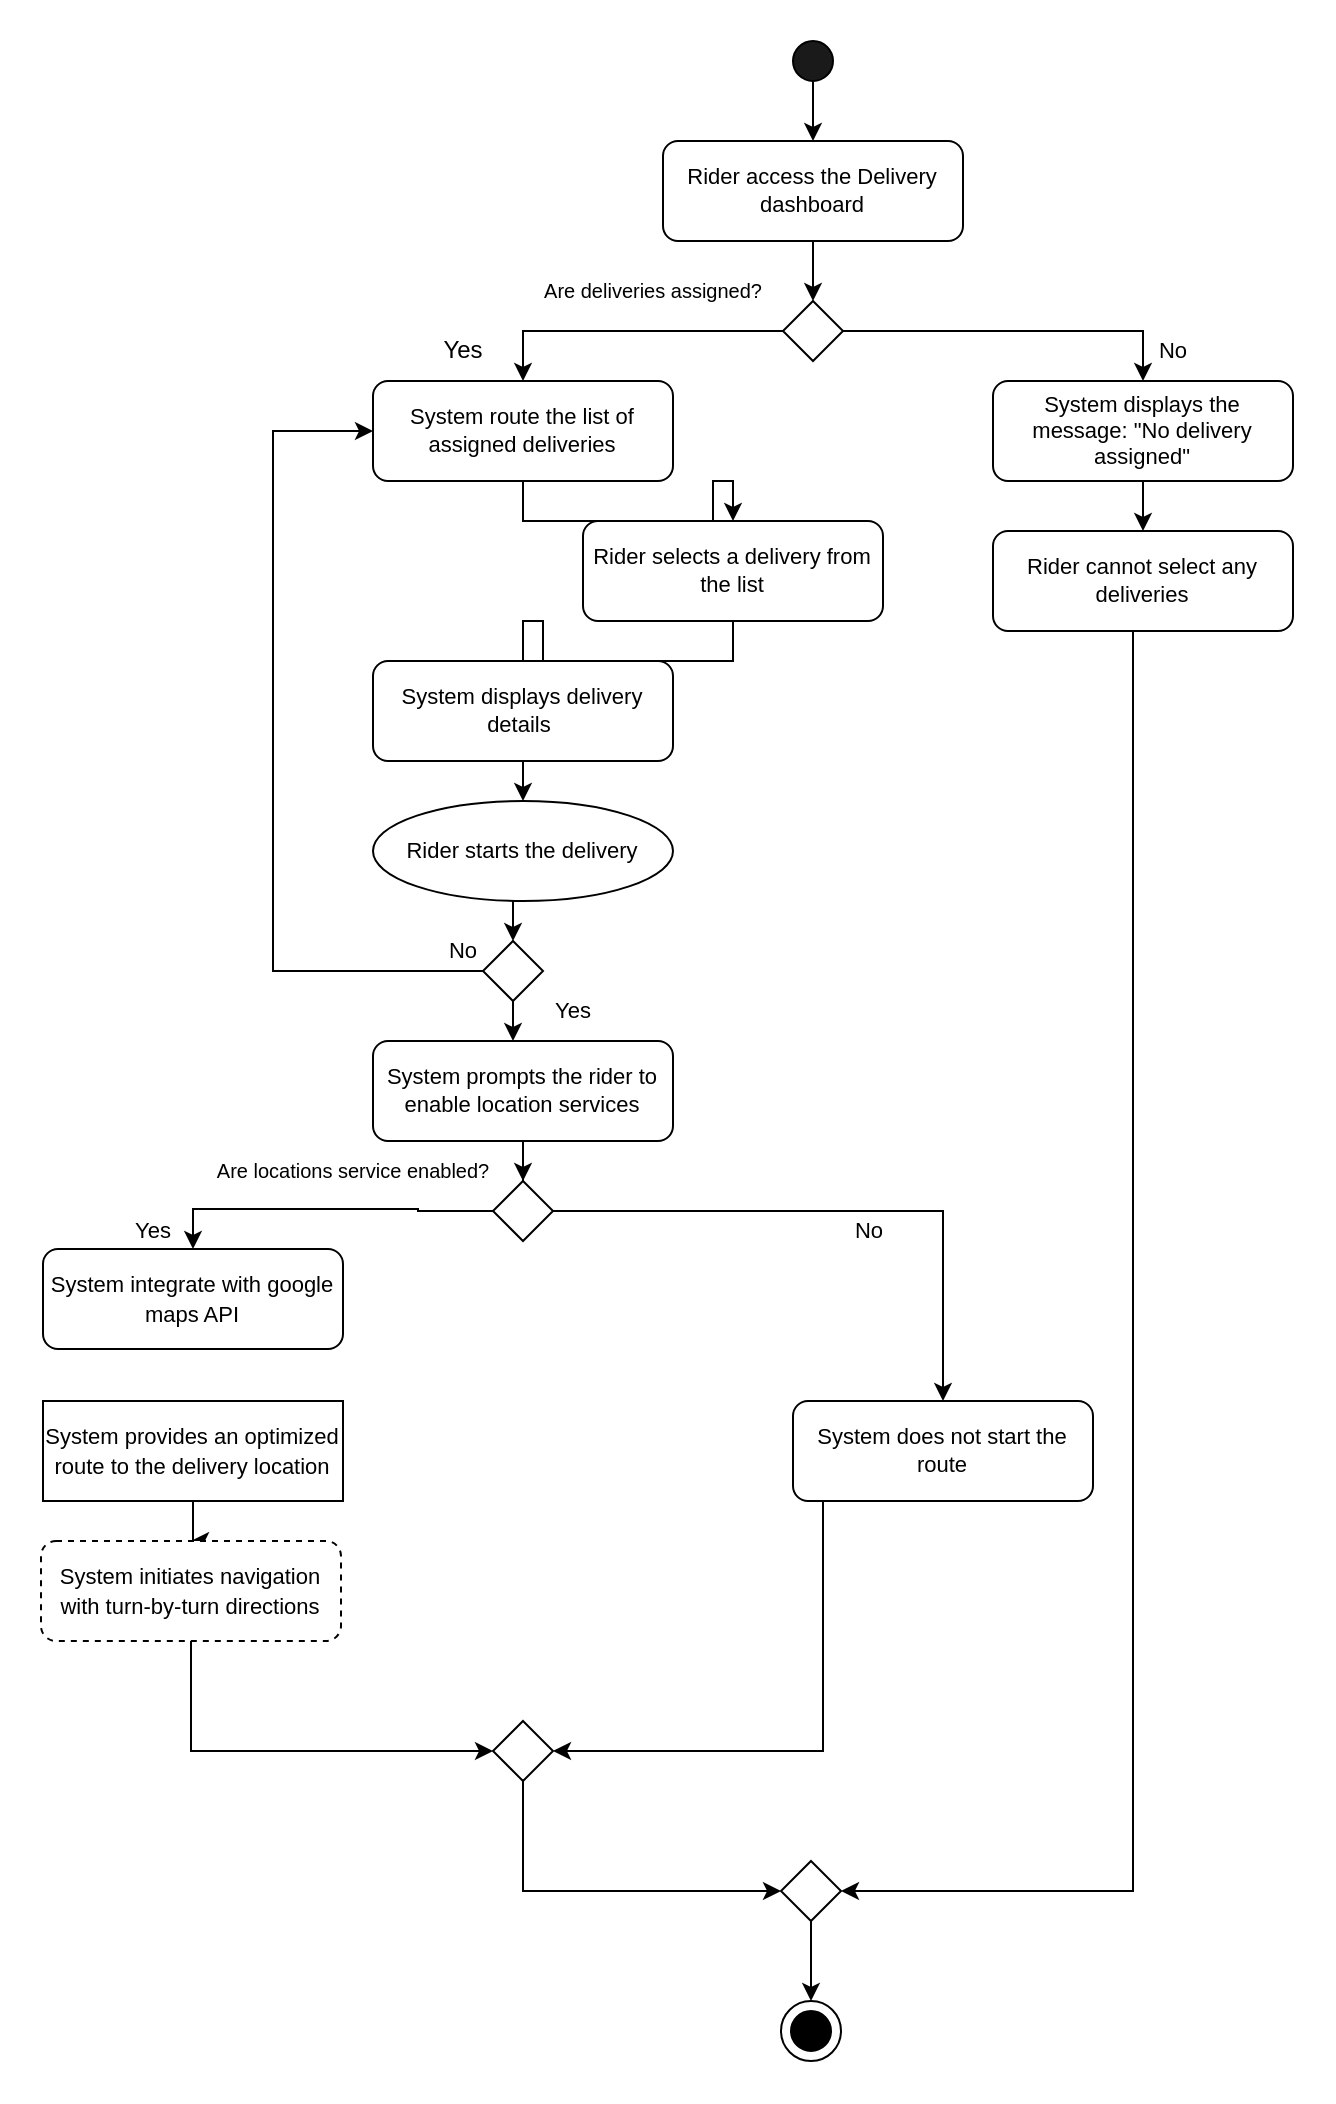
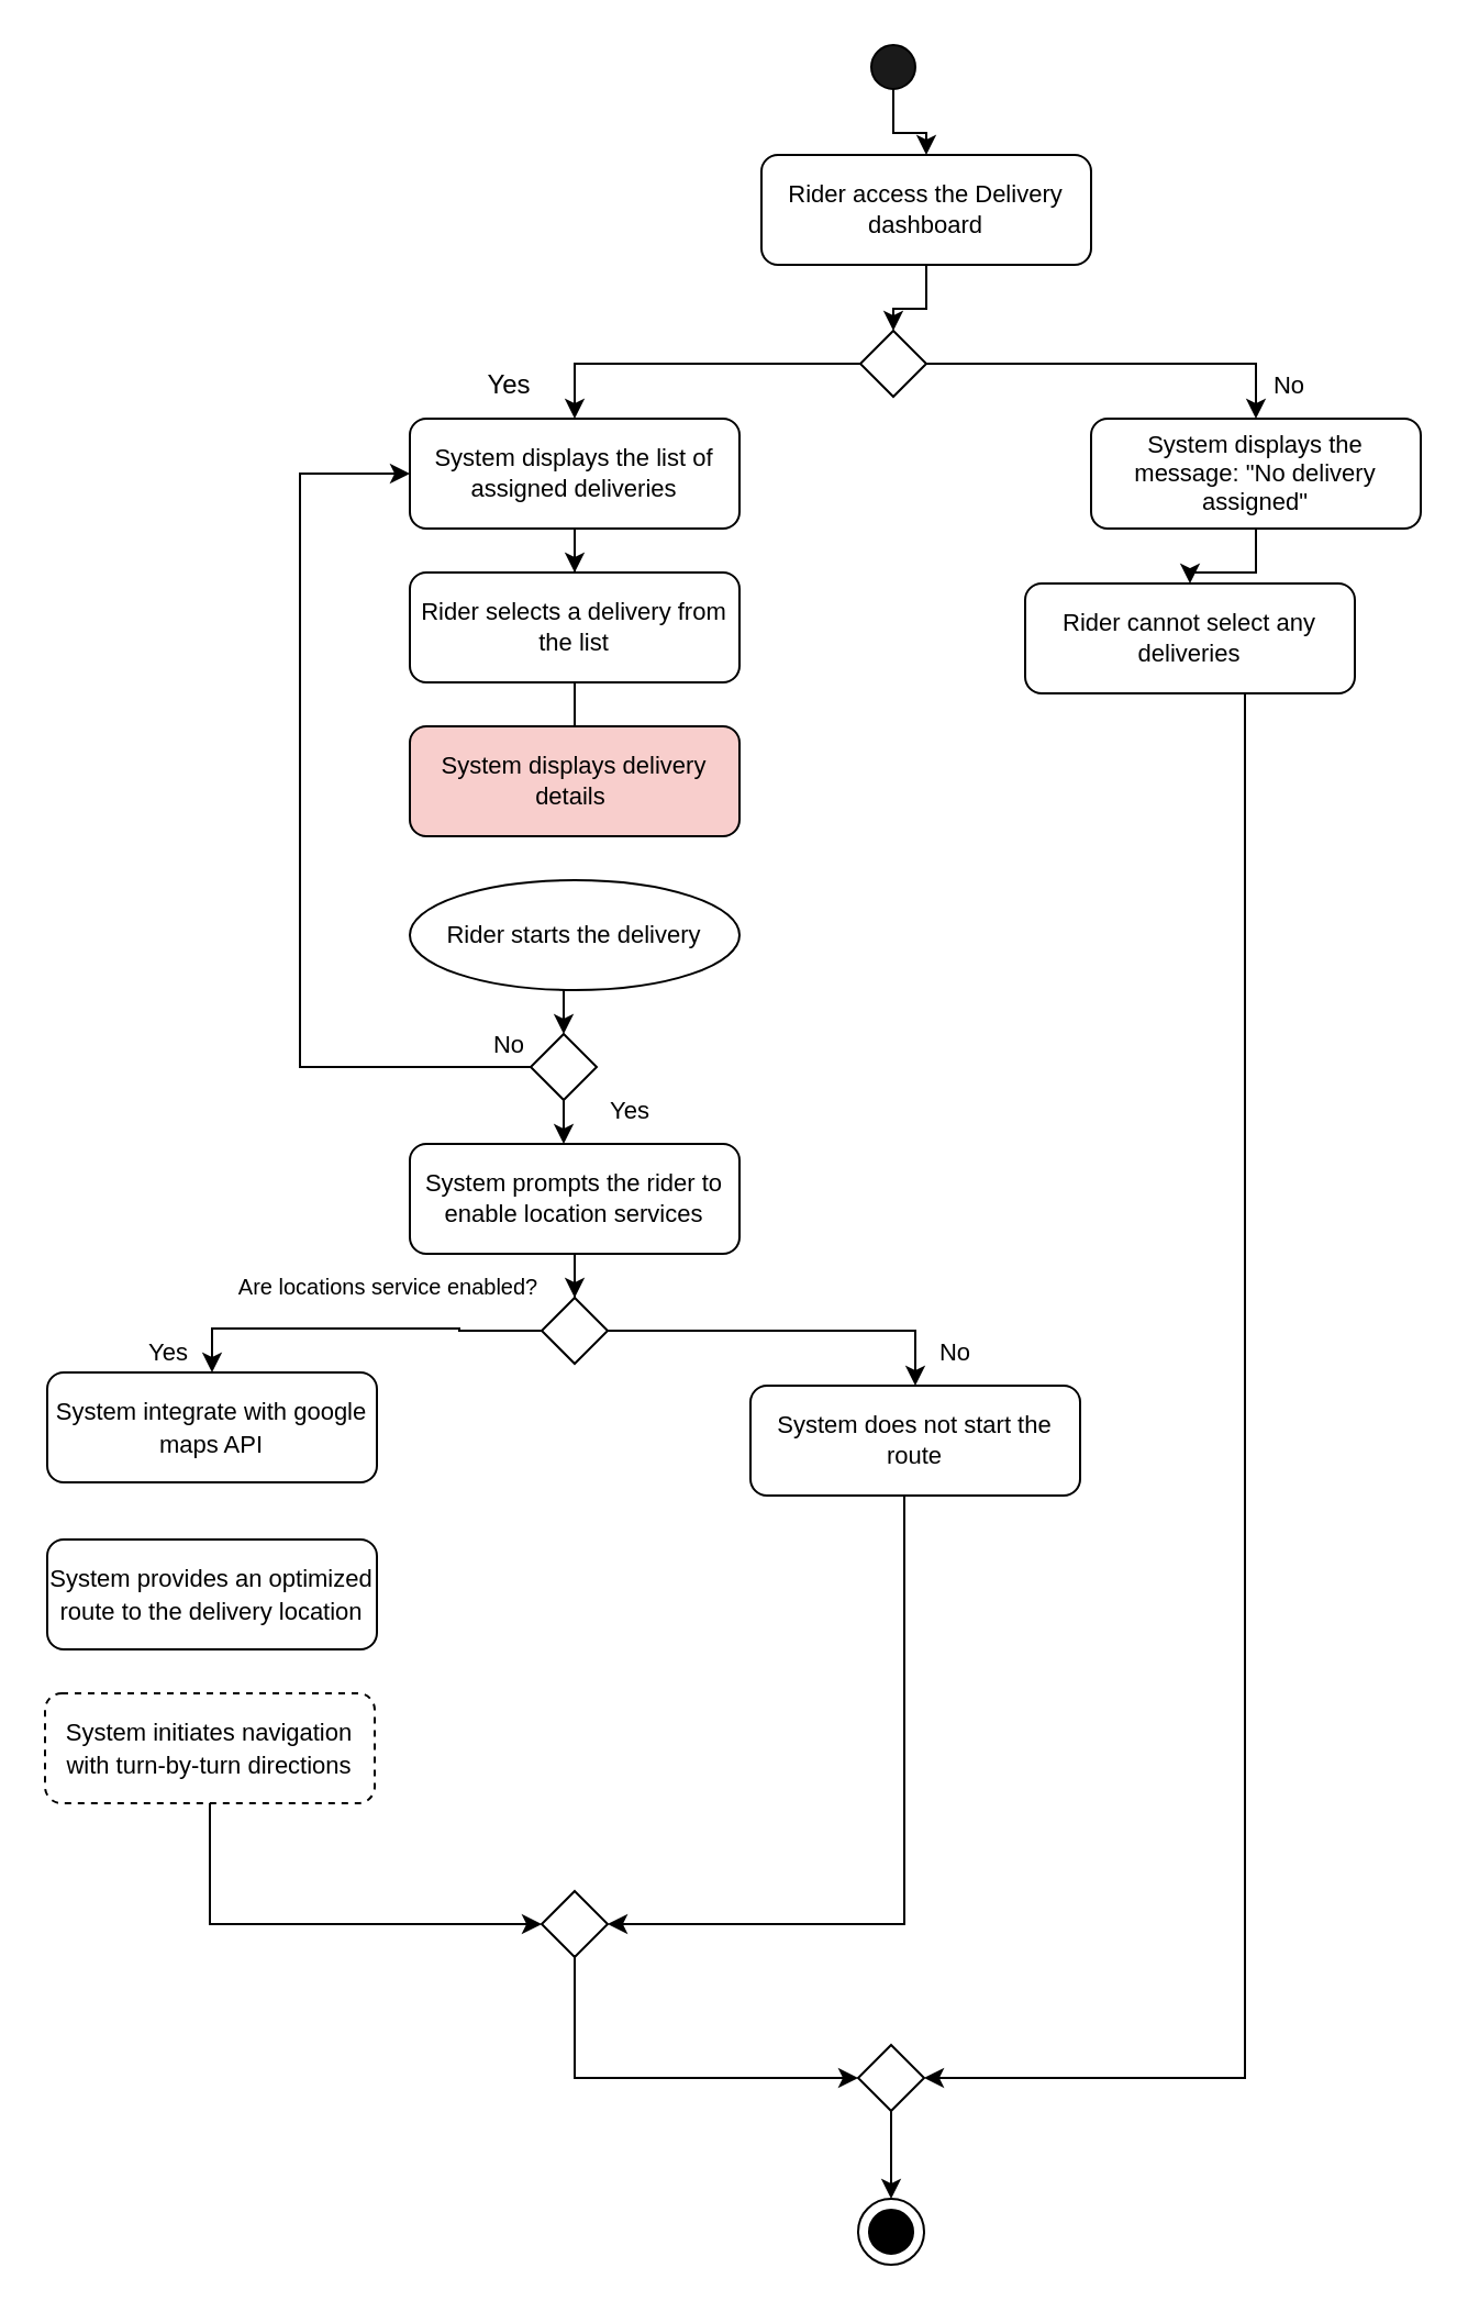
  <mxCell id="0" />
  <mxCell id="1" parent="0" />
  <mxCell id="2" value="" style="group" vertex="1" connectable="0" parent="1"><mxGeometry x="20" y="20" width="626" height="1010" as="geometry" /></mxCell>
  <mxCell id="3" style="edgeStyle=orthogonalEdgeStyle;rounded=0;orthogonalLoop=1;jettySize=auto;html=1;entryX=0.5;entryY=0;entryDx=0;entryDy=0;" edge="1" parent="2" source="4" target="6"><mxGeometry relative="1" as="geometry" /></mxCell>
  <mxCell id="4" value="" style="ellipse;whiteSpace=wrap;html=1;aspect=fixed;fillColor=#1A1A1A;" vertex="1" parent="2"><mxGeometry x="376" width="20" height="20" as="geometry" /></mxCell>
  <mxCell id="5" style="edgeStyle=orthogonalEdgeStyle;rounded=0;orthogonalLoop=1;jettySize=auto;html=1;entryX=0.5;entryY=0;entryDx=0;entryDy=0;fontSize=11;" edge="1" parent="2" source="6" target="9"><mxGeometry relative="1" as="geometry" /></mxCell>
- <mxCell id="6" value="&lt;div&gt;&lt;span style=&quot;background-color: initial;&quot;&gt;Rider access the Delivery dashboard&lt;/span&gt;&lt;/div&gt;" style="rounded=1;whiteSpace=wrap;html=1;align=center;fontSize=11;" vertex="1" parent="2"><mxGeometry x="311" y="50" width="150" height="50" as="geometry" /></mxCell>
+ <mxCell id="6" value="&lt;div&gt;&lt;span style=&quot;background-color: initial;&quot;&gt;Rider access the Delivery dashboard&lt;/span&gt;&lt;/div&gt;" style="rounded=1;whiteSpace=wrap;html=1;align=center;fontSize=11;" vertex="1" parent="2"><mxGeometry x="326" y="50" width="150" height="50" as="geometry" /></mxCell>
  <mxCell id="7" style="edgeStyle=orthogonalEdgeStyle;rounded=0;orthogonalLoop=1;jettySize=auto;html=1;entryX=0.5;entryY=0;entryDx=0;entryDy=0;fontSize=11;" edge="1" parent="2" source="9" target="11"><mxGeometry relative="1" as="geometry" /></mxCell>
  <mxCell id="8" style="edgeStyle=orthogonalEdgeStyle;rounded=0;orthogonalLoop=1;jettySize=auto;html=1;entryX=0.5;entryY=0;entryDx=0;entryDy=0;fontSize=11;" edge="1" parent="2" source="9" target="13"><mxGeometry relative="1" as="geometry" /></mxCell>
  <mxCell id="9" value="" style="rhombus;whiteSpace=wrap;html=1;fontSize=11;" vertex="1" parent="2"><mxGeometry x="371" y="130" width="30" height="30" as="geometry" /></mxCell>
  <mxCell id="10" style="edgeStyle=orthogonalEdgeStyle;rounded=0;orthogonalLoop=1;jettySize=auto;html=1;entryX=0.5;entryY=0;entryDx=0;entryDy=0;fontSize=11;" edge="1" parent="2" source="11" target="15"><mxGeometry relative="1" as="geometry" /></mxCell>
  <mxCell id="11" value="System displays the message: &quot;No delivery assigned&quot;" style="rounded=1;whiteSpace=wrap;html=1;fontSize=11;" vertex="1" parent="2"><mxGeometry x="476" y="170" width="150" height="50" as="geometry" /></mxCell>
  <mxCell id="12" value="" style="edgeStyle=orthogonalEdgeStyle;rounded=0;orthogonalLoop=1;jettySize=auto;html=1;fontSize=11;" edge="1" parent="2" source="13" target="17"><mxGeometry relative="1" as="geometry" /></mxCell>
- <mxCell id="13" value="System route the list of assigned deliveries" style="rounded=1;whiteSpace=wrap;html=1;fontSize=11;" vertex="1" parent="2"><mxGeometry x="166" y="170" width="150" height="50" as="geometry" /></mxCell>
+ <mxCell id="13" value="System displays the list of assigned deliveries" style="rounded=1;whiteSpace=wrap;html=1;fontSize=11;" vertex="1" parent="2"><mxGeometry x="166" y="170" width="150" height="50" as="geometry" /></mxCell>
  <mxCell id="14" style="edgeStyle=orthogonalEdgeStyle;rounded=0;orthogonalLoop=1;jettySize=auto;html=1;entryX=1;entryY=0.5;entryDx=0;entryDy=0;exitX=0.5;exitY=1;exitDx=0;exitDy=0;" edge="1" parent="2" source="15" target="40"><mxGeometry relative="1" as="geometry"><mxPoint x="546" y="820" as="targetPoint" /><Array as="points"><mxPoint x="546" y="925" /></Array></mxGeometry></mxCell>
- <mxCell id="15" value="Rider cannot select any deliveries" style="rounded=1;whiteSpace=wrap;html=1;fontSize=11;" vertex="1" parent="2"><mxGeometry x="476" y="245" width="150" height="50" as="geometry" /></mxCell>
+ <mxCell id="15" value="Rider cannot select any deliveries" style="rounded=1;whiteSpace=wrap;html=1;fontSize=11;" vertex="1" parent="2"><mxGeometry x="446" y="245" width="150" height="50" as="geometry" /></mxCell>
  <mxCell id="16" value="" style="edgeStyle=orthogonalEdgeStyle;rounded=0;orthogonalLoop=1;jettySize=auto;html=1;fontSize=11;endArrow=none;" edge="1" parent="2" source="17" target="19"><mxGeometry relative="1" as="geometry" /></mxCell>
- <mxCell id="17" value="Rider selects a delivery from the list" style="whiteSpace=wrap;html=1;rounded=1;fontSize=11;" vertex="1" parent="2"><mxGeometry x="271" y="240" width="150" height="50" as="geometry" /></mxCell>
- <mxCell id="18" style="edgeStyle=orthogonalEdgeStyle;rounded=0;orthogonalLoop=1;jettySize=auto;html=1;exitX=0.5;exitY=1;exitDx=0;exitDy=0;entryX=0.5;entryY=0;entryDx=0;entryDy=0;fontSize=11;" edge="1" parent="2" source="19" target="21"><mxGeometry relative="1" as="geometry" /></mxCell>
- <mxCell id="19" value="System displays delivery details&amp;nbsp;" style="whiteSpace=wrap;html=1;rounded=1;fontSize=11;" vertex="1" parent="2"><mxGeometry x="166" y="310" width="150" height="50" as="geometry" /></mxCell>
+ <mxCell id="17" value="Rider selects a delivery from the list" style="whiteSpace=wrap;html=1;rounded=1;fontSize=11;" vertex="1" parent="2"><mxGeometry x="166" y="240" width="150" height="50" as="geometry" /></mxCell>
+ <mxCell id="19" value="System displays delivery details&amp;nbsp;" style="whiteSpace=wrap;html=1;rounded=1;fontSize=11;fillColor=#f8cecc;" vertex="1" parent="2"><mxGeometry x="166" y="310" width="150" height="50" as="geometry" /></mxCell>
  <mxCell id="20" style="edgeStyle=orthogonalEdgeStyle;rounded=0;orthogonalLoop=1;jettySize=auto;html=1;exitX=0.5;exitY=1;exitDx=0;exitDy=0;entryX=0.5;entryY=0;entryDx=0;entryDy=0;fontSize=11;" edge="1" parent="2" source="21" target="23"><mxGeometry relative="1" as="geometry" /></mxCell>
  <mxCell id="21" value="Rider starts the delivery" style="ellipse;whiteSpace=wrap;html=1;fontSize=11;" vertex="1" parent="2"><mxGeometry x="166" y="380" width="150" height="50" as="geometry" /></mxCell>
  <mxCell id="22" style="edgeStyle=orthogonalEdgeStyle;rounded=0;orthogonalLoop=1;jettySize=auto;html=1;entryX=0;entryY=0.5;entryDx=0;entryDy=0;" edge="1" parent="2" source="23" target="13"><mxGeometry relative="1" as="geometry"><Array as="points"><mxPoint x="116" y="465" /><mxPoint x="116" y="195" /></Array></mxGeometry></mxCell>
  <mxCell id="23" value="" style="rhombus;whiteSpace=wrap;html=1;fontSize=11;" vertex="1" parent="2"><mxGeometry x="221" y="450" width="30" height="30" as="geometry" /></mxCell>
  <mxCell id="24" style="edgeStyle=orthogonalEdgeStyle;rounded=0;orthogonalLoop=1;jettySize=auto;html=1;entryX=0.461;entryY=0.013;entryDx=0;entryDy=0;entryPerimeter=0;fontSize=11;" edge="1" parent="2" source="23" target="26"><mxGeometry relative="1" as="geometry" /></mxCell>
  <mxCell id="25" style="edgeStyle=orthogonalEdgeStyle;rounded=0;orthogonalLoop=1;jettySize=auto;html=1;entryX=0.5;entryY=0;entryDx=0;entryDy=0;" edge="1" parent="2" source="26" target="29"><mxGeometry relative="1" as="geometry" /></mxCell>
  <mxCell id="26" value="System prompts the rider to enable location services" style="whiteSpace=wrap;html=1;rounded=1;fontSize=11;" vertex="1" parent="2"><mxGeometry x="166" y="500" width="150" height="50" as="geometry" /></mxCell>
  <mxCell id="27" style="edgeStyle=orthogonalEdgeStyle;rounded=0;orthogonalLoop=1;jettySize=auto;html=1;entryX=0.5;entryY=0;entryDx=0;entryDy=0;fontSize=11;" edge="1" parent="2" source="29" target="31"><mxGeometry relative="1" as="geometry" /></mxCell>
  <mxCell id="28" style="edgeStyle=orthogonalEdgeStyle;rounded=0;orthogonalLoop=1;jettySize=auto;html=1;entryX=0.5;entryY=0;entryDx=0;entryDy=0;" edge="1" parent="2" source="29" target="32"><mxGeometry relative="1" as="geometry" /></mxCell>
  <mxCell id="29" value="" style="rhombus;whiteSpace=wrap;html=1;fontSize=11;" vertex="1" parent="2"><mxGeometry x="226" y="570" width="30" height="30" as="geometry" /></mxCell>
  <mxCell id="30" style="edgeStyle=orthogonalEdgeStyle;rounded=0;orthogonalLoop=1;jettySize=auto;html=1;entryX=1;entryY=0.5;entryDx=0;entryDy=0;" edge="1" parent="2" source="31" target="38"><mxGeometry relative="1" as="geometry"><Array as="points"><mxPoint x="391" y="855" /></Array></mxGeometry></mxCell>
- <mxCell id="31" value="System does not start the route" style="rounded=1;whiteSpace=wrap;html=1;fontSize=11;" vertex="1" parent="2"><mxGeometry x="376" y="680" width="150" height="50" as="geometry" /></mxCell>
+ <mxCell id="31" value="System does not start the route" style="rounded=1;whiteSpace=wrap;html=1;fontSize=11;" vertex="1" parent="2"><mxGeometry x="321" y="610" width="150" height="50" as="geometry" /></mxCell>
  <mxCell id="32" value="&lt;font style=&quot;font-size: 11px;&quot;&gt;System integrate with google maps API&lt;/font&gt;" style="rounded=1;whiteSpace=wrap;html=1;" vertex="1" parent="2"><mxGeometry x="1" y="604" width="150" height="50" as="geometry" /></mxCell>
- <mxCell id="33" value="" style="edgeStyle=orthogonalEdgeStyle;rounded=0;orthogonalLoop=1;jettySize=auto;html=1;fontSize=11;" edge="1" parent="2" source="34" target="36"><mxGeometry relative="1" as="geometry" /></mxCell>
- <mxCell id="34" value="&lt;font style=&quot;font-size: 11px;&quot;&gt;System provides an optimized route to the&amp;nbsp;&lt;/font&gt;&lt;span style=&quot;font-size: 11px; background-color: initial;&quot;&gt;delivery location&lt;/span&gt;" style="whiteSpace=wrap;html=1;rounded=0;" vertex="1" parent="2"><mxGeometry x="1" y="680" width="150" height="50" as="geometry" /></mxCell>
+ <mxCell id="34" value="&lt;font style=&quot;font-size: 11px;&quot;&gt;System provides an optimized route to the&amp;nbsp;&lt;/font&gt;&lt;span style=&quot;font-size: 11px; background-color: initial;&quot;&gt;delivery location&lt;/span&gt;" style="whiteSpace=wrap;html=1;rounded=1;" vertex="1" parent="2"><mxGeometry x="1" y="680" width="150" height="50" as="geometry" /></mxCell>
  <mxCell id="35" style="edgeStyle=orthogonalEdgeStyle;rounded=0;orthogonalLoop=1;jettySize=auto;html=1;entryX=0;entryY=0.5;entryDx=0;entryDy=0;exitX=0.5;exitY=1;exitDx=0;exitDy=0;" edge="1" parent="2" source="36" target="38"><mxGeometry relative="1" as="geometry" /></mxCell>
  <mxCell id="36" value="&lt;font style=&quot;font-size: 11px;&quot;&gt;System initiates navigation with turn-by-turn directions&lt;/font&gt;" style="whiteSpace=wrap;html=1;rounded=1;dashed=1;" vertex="1" parent="2"><mxGeometry y="750" width="150" height="50" as="geometry" /></mxCell>
  <mxCell id="37" style="edgeStyle=orthogonalEdgeStyle;rounded=0;orthogonalLoop=1;jettySize=auto;html=1;entryX=0;entryY=0.5;entryDx=0;entryDy=0;" edge="1" parent="2" source="38" target="40"><mxGeometry relative="1" as="geometry"><Array as="points"><mxPoint x="241" y="925" /></Array></mxGeometry></mxCell>
  <mxCell id="38" value="" style="rhombus;whiteSpace=wrap;html=1;" vertex="1" parent="2"><mxGeometry x="226" y="840" width="30" height="30" as="geometry" /></mxCell>
  <mxCell id="39" value="" style="edgeStyle=orthogonalEdgeStyle;rounded=0;orthogonalLoop=1;jettySize=auto;html=1;" edge="1" parent="2" source="40" target="50"><mxGeometry relative="1" as="geometry"><Array as="points"><mxPoint x="391" y="985" /></Array></mxGeometry></mxCell>
  <mxCell id="40" value="" style="rhombus;whiteSpace=wrap;html=1;" vertex="1" parent="2"><mxGeometry x="370" y="910" width="30" height="30" as="geometry" /></mxCell>
- <mxCell id="41" value="Are deliveries assigned?" style="text;html=1;align=center;verticalAlign=middle;resizable=0;points=[];autosize=1;strokeColor=none;fillColor=none;fontSize=10;" vertex="1" parent="2"><mxGeometry x="241" y="110" width="130" height="30" as="geometry" /></mxCell>
  <mxCell id="42" value="Yes" style="text;html=1;align=center;verticalAlign=middle;resizable=0;points=[];autosize=1;strokeColor=none;fillColor=none;" vertex="1" parent="2"><mxGeometry x="191" y="140" width="40" height="30" as="geometry" /></mxCell>
  <mxCell id="43" value="No" style="text;html=1;align=center;verticalAlign=middle;resizable=0;points=[];autosize=1;strokeColor=none;fillColor=none;fontSize=11;" vertex="1" parent="2"><mxGeometry x="546" y="140" width="40" height="30" as="geometry" /></mxCell>
  <mxCell id="44" value="Yes" style="text;html=1;align=center;verticalAlign=middle;resizable=0;points=[];autosize=1;strokeColor=none;fillColor=none;fontSize=11;" vertex="1" parent="2"><mxGeometry x="246" y="470" width="40" height="30" as="geometry" /></mxCell>
  <mxCell id="45" value="No" style="text;html=1;align=center;verticalAlign=middle;resizable=0;points=[];autosize=1;strokeColor=none;fillColor=none;fontSize=11;" vertex="1" parent="2"><mxGeometry x="191" y="440" width="40" height="30" as="geometry" /></mxCell>
  <mxCell id="46" value="Are locations service enabled?" style="text;html=1;align=center;verticalAlign=middle;resizable=0;points=[];autosize=1;strokeColor=none;fillColor=none;fontSize=10;" vertex="1" parent="2"><mxGeometry x="76" y="550" width="160" height="30" as="geometry" /></mxCell>
  <mxCell id="47" value="Yes" style="text;html=1;align=center;verticalAlign=middle;resizable=0;points=[];autosize=1;strokeColor=none;fillColor=none;fontSize=11;" vertex="1" parent="2"><mxGeometry x="36" y="580" width="40" height="30" as="geometry" /></mxCell>
  <mxCell id="48" value="No" style="text;html=1;align=center;verticalAlign=middle;resizable=0;points=[];autosize=1;strokeColor=none;fillColor=none;fontSize=11;" vertex="1" parent="2"><mxGeometry x="394" y="580" width="40" height="30" as="geometry" /></mxCell>
  <mxCell id="49" value="" style="group" vertex="1" connectable="0" parent="2"><mxGeometry x="370" y="980" width="30" height="30" as="geometry" /></mxCell>
  <mxCell id="50" value="" style="ellipse;whiteSpace=wrap;html=1;" vertex="1" parent="49"><mxGeometry width="30" height="30" as="geometry" /></mxCell>
  <mxCell id="51" value="" style="ellipse;whiteSpace=wrap;html=1;aspect=fixed;fillColor=#000000;" vertex="1" parent="49"><mxGeometry x="5" y="5" width="20" height="20" as="geometry" /></mxCell>
